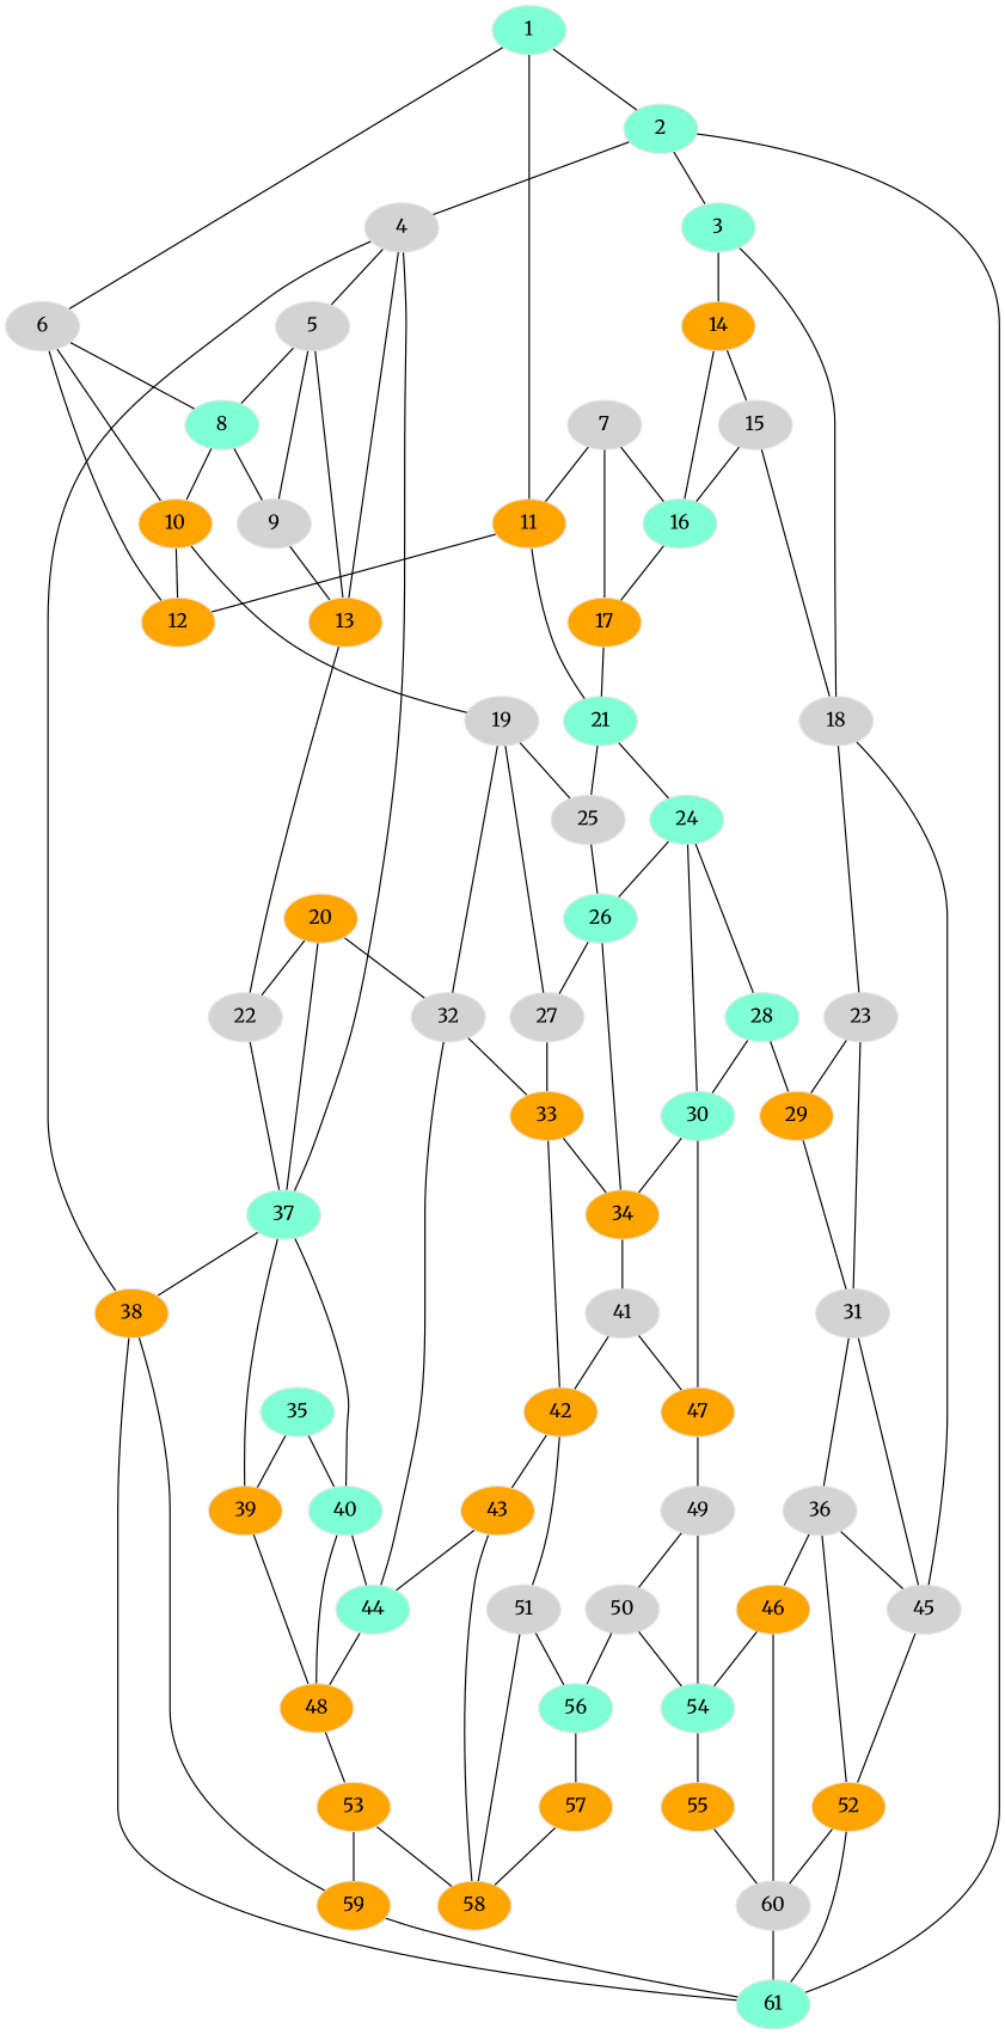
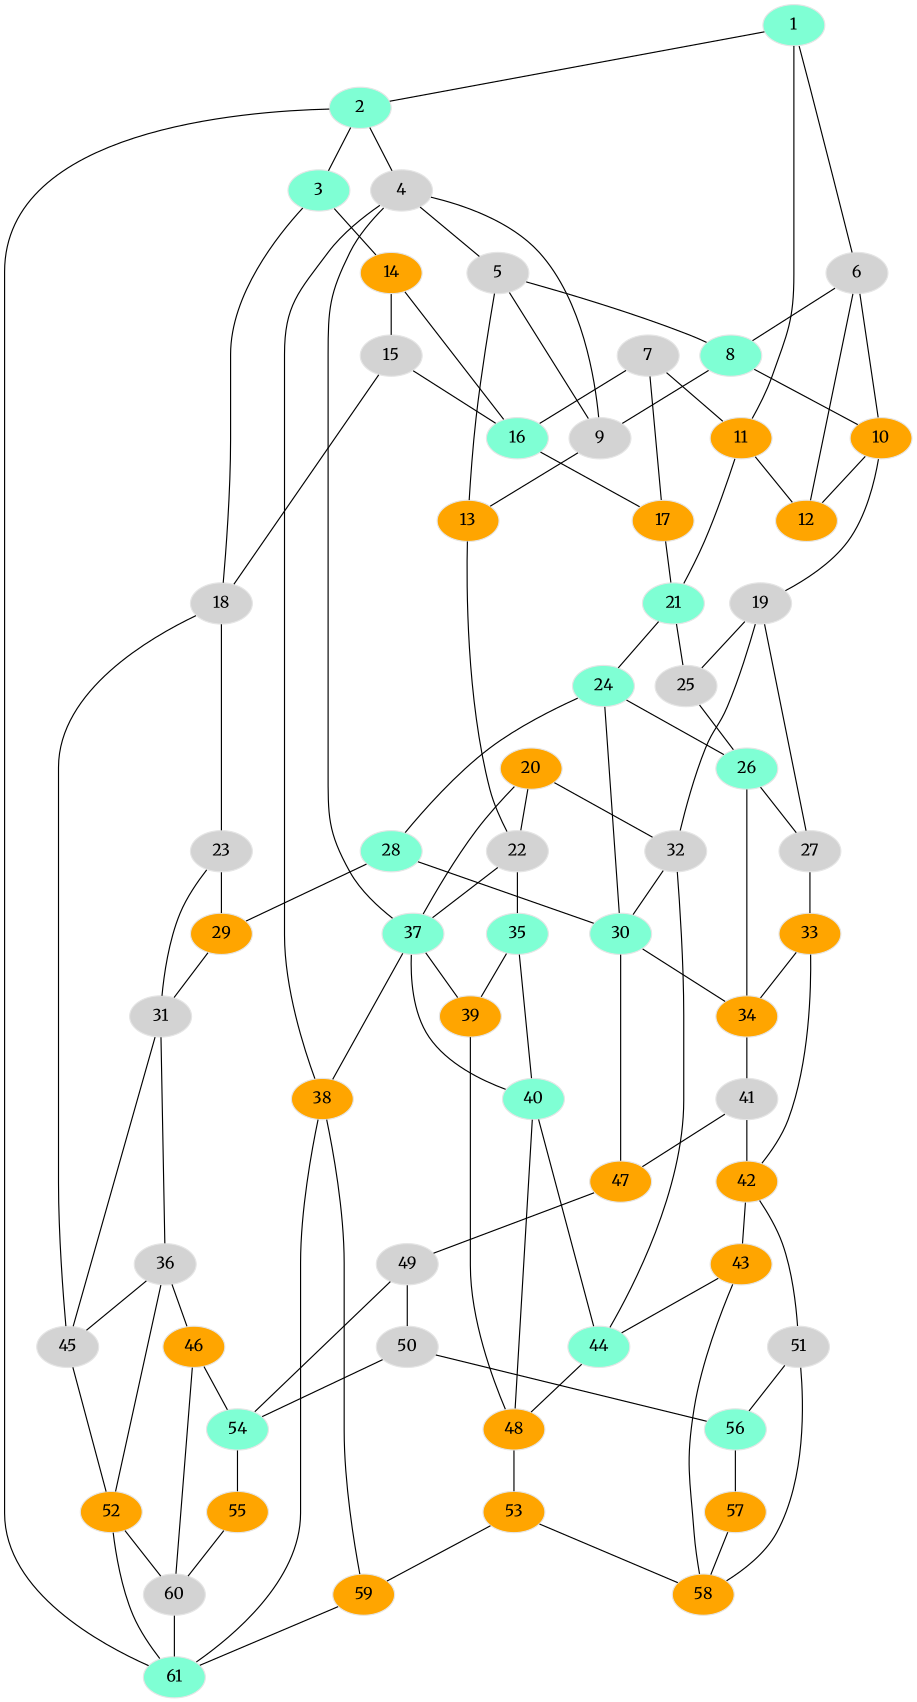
  graph {
    fontname=Merriweather
    node [color=gray90 fillcolor=orange fontname=Merriweather style=filled]
    edge [fontname=Merriweather weight=1.0]
    1 [fillcolor=aquamarine]
    2 [fillcolor=aquamarine]
    6 [fillcolor=lightgrey]
    11
    3 [fillcolor=aquamarine]
    4 [fillcolor=lightgrey]
    61 [fillcolor=aquamarine]
    8 [fillcolor=aquamarine]
    10
    12
    21 [fillcolor=aquamarine]
    14
    18 [fillcolor=lightgrey]
    5 [fillcolor=lightgrey]
    13
    37 [fillcolor=aquamarine]
    38
    16 [fillcolor=aquamarine]
    15 [fillcolor=lightgrey]
    23 [fillcolor=lightgrey]
    45 [fillcolor=lightgrey]
    9 [fillcolor=lightgrey]
    22 [fillcolor=lightgrey]
    39
    40 [fillcolor=aquamarine]
    59
    19 [fillcolor=lightgrey]
    7 [fillcolor=lightgrey]
    17
    25 [fillcolor=lightgrey]
    27 [fillcolor=lightgrey]
    32 [fillcolor=lightgrey]
    24 [fillcolor=aquamarine]
    35 [fillcolor=aquamarine]
    29
    31 [fillcolor=lightgrey]
    52
    26 [fillcolor=aquamarine]
    33
    44 [fillcolor=aquamarine]
    20
    28 [fillcolor=aquamarine]
    30 [fillcolor=aquamarine]
    36 [fillcolor=lightgrey]
    34
    47
    41 [fillcolor=lightgrey]
    42
    49 [fillcolor=lightgrey]
    46
    48
    43
    51 [fillcolor=lightgrey]
    54 [fillcolor=aquamarine]
    60 [fillcolor=lightgrey]
    53
    58
    56 [fillcolor=aquamarine]
    55
    50 [fillcolor=lightgrey]
    57
    1 -- 2
    1 -- 6
    1 -- 11
    2 -- 3
    2 -- 4
    2 -- 61
    6 -- 8
    6 -- 10
    6 -- 12
    11 -- 12 [weight=2.0]
    11 -- 21
    3 -- 14
    3 -- 18
    4 -- 5
-   4 -- 13
+   4 -- 9
    4 -- 37
    4 -- 38
    8 -- 10
    8 -- 9
    10 -- 12
    10 -- 19
    21 -- 25
    21 -- 24
    14 -- 16
    14 -- 15
    18 -- 23
    18 -- 45
    5 -- 8
    5 -- 13
    5 -- 9
    13 -- 22
    37 -- 38
    37 -- 39
    37 -- 40
    38 -- 61
    38 -- 59
    16 -- 17
    15 -- 18
    15 -- 16
    23 -- 29
    23 -- 31
    45 -- 52
    9 -- 13
    22 -- 37
+   22 -- 35
    39 -- 48
    40 -- 44
    40 -- 48
    59 -- 61
    19 -- 25
    19 -- 27
    19 -- 32
    7 -- 11 [weight=2.0]
    7 -- 16
    7 -- 17
    17 -- 21
    25 -- 26
    27 -- 33
-   32 -- 33
+   32 -- 30
    32 -- 44
    24 -- 26
    24 -- 28
    24 -- 30
    35 -- 39
    35 -- 40
    29 -- 31
    31 -- 45
    31 -- 36
    52 -- 61
    52 -- 60
    26 -- 27
    26 -- 34
    33 -- 34
    33 -- 42
    44 -- 48
    20 -- 37
    20 -- 22
    20 -- 32
    28 -- 29 [weight=2.0]
    28 -- 30
    30 -- 34
    30 -- 47
    36 -- 45
    36 -- 52
    36 -- 46
    34 -- 41
    47 -- 49 [weight=2.0]
    41 -- 47
    41 -- 42
    42 -- 43
    42 -- 51
    49 -- 54
    49 -- 50
    46 -- 54
    46 -- 60
    48 -- 53
    43 -- 44
    43 -- 58
    51 -- 58
    51 -- 56
    54 -- 55
    60 -- 61
    53 -- 59
    53 -- 58
    56 -- 57
    55 -- 60
    50 -- 54
    50 -- 56
    57 -- 58
  }
